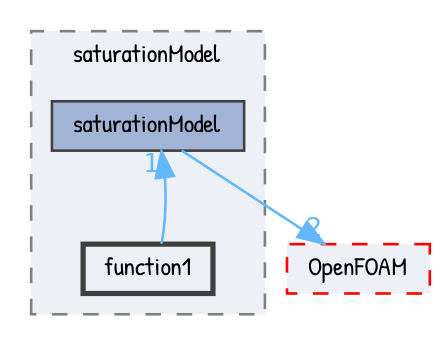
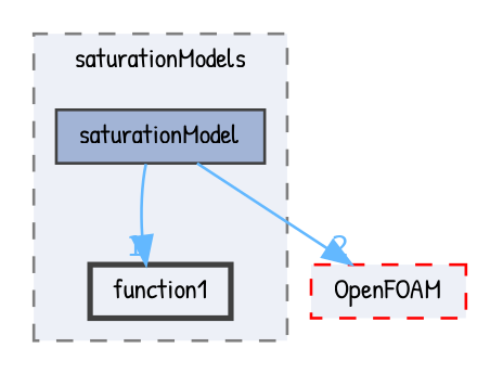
  digraph {
    compound=true
    fontname="Patrick Hand"
    node [color=grey25 fillcolor="#edf0f7" fontname="Patrick Hand" fontsize=10 shape=box]
    edge [color=steelblue1 fontcolor=steelblue1 fontname="Patrick Hand" fontsize=10 labeldistance=1.5 labelfontname=Helvetica labelfontsize=10]
    n1 [fillcolor="#a2b4d6" height=0.2 label=saturationModel style=filled width=0.4]
    n2 [height=0.2 label=function1 style="filled,bold" width=0.4]
    n3 [color=red height=0.2 label=OpenFOAM style="filled,dashed" width=0.4]
    subgraph cluster_1 {
      bgcolor="#edf0f7"
      fontsize=10
-     label=saturationModel
+     label=saturationModels
      pencolor=grey50
      style="filled,dashed"
      n1
      n2
    }
    n1 -> n3 [headlabel=2]
-   n2 -> n1 [headlabel=1]
+   n1 -> n2 [headlabel=1]
  }
